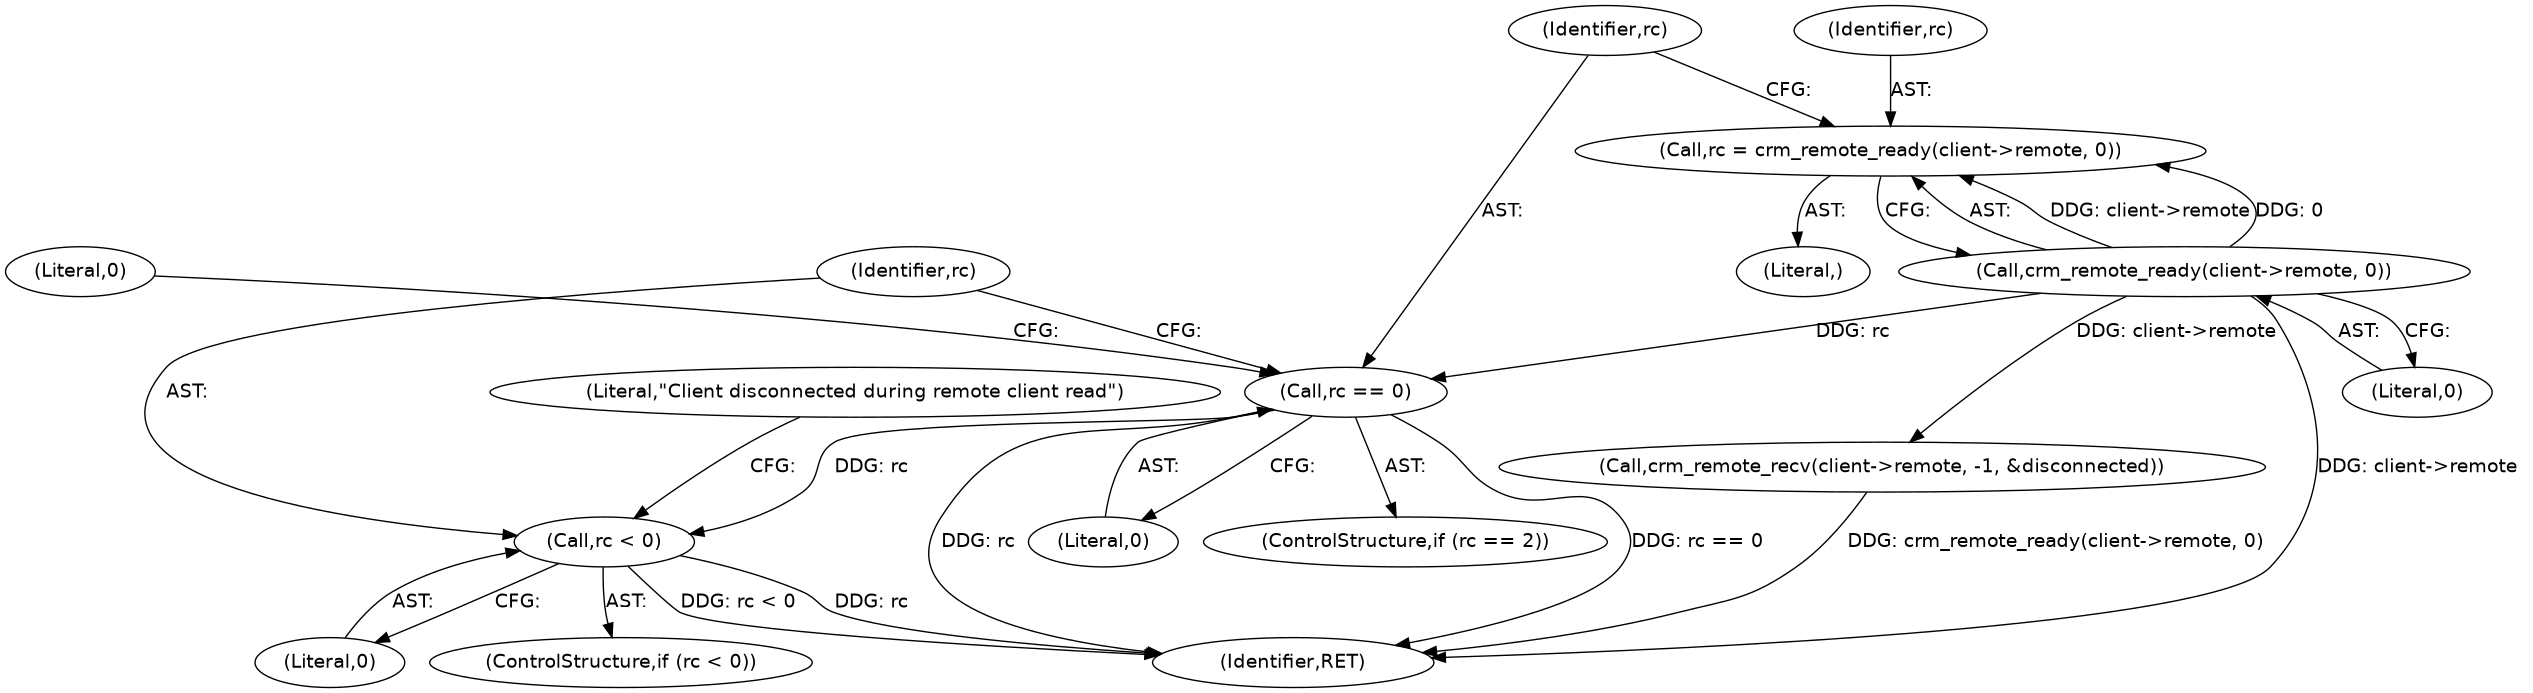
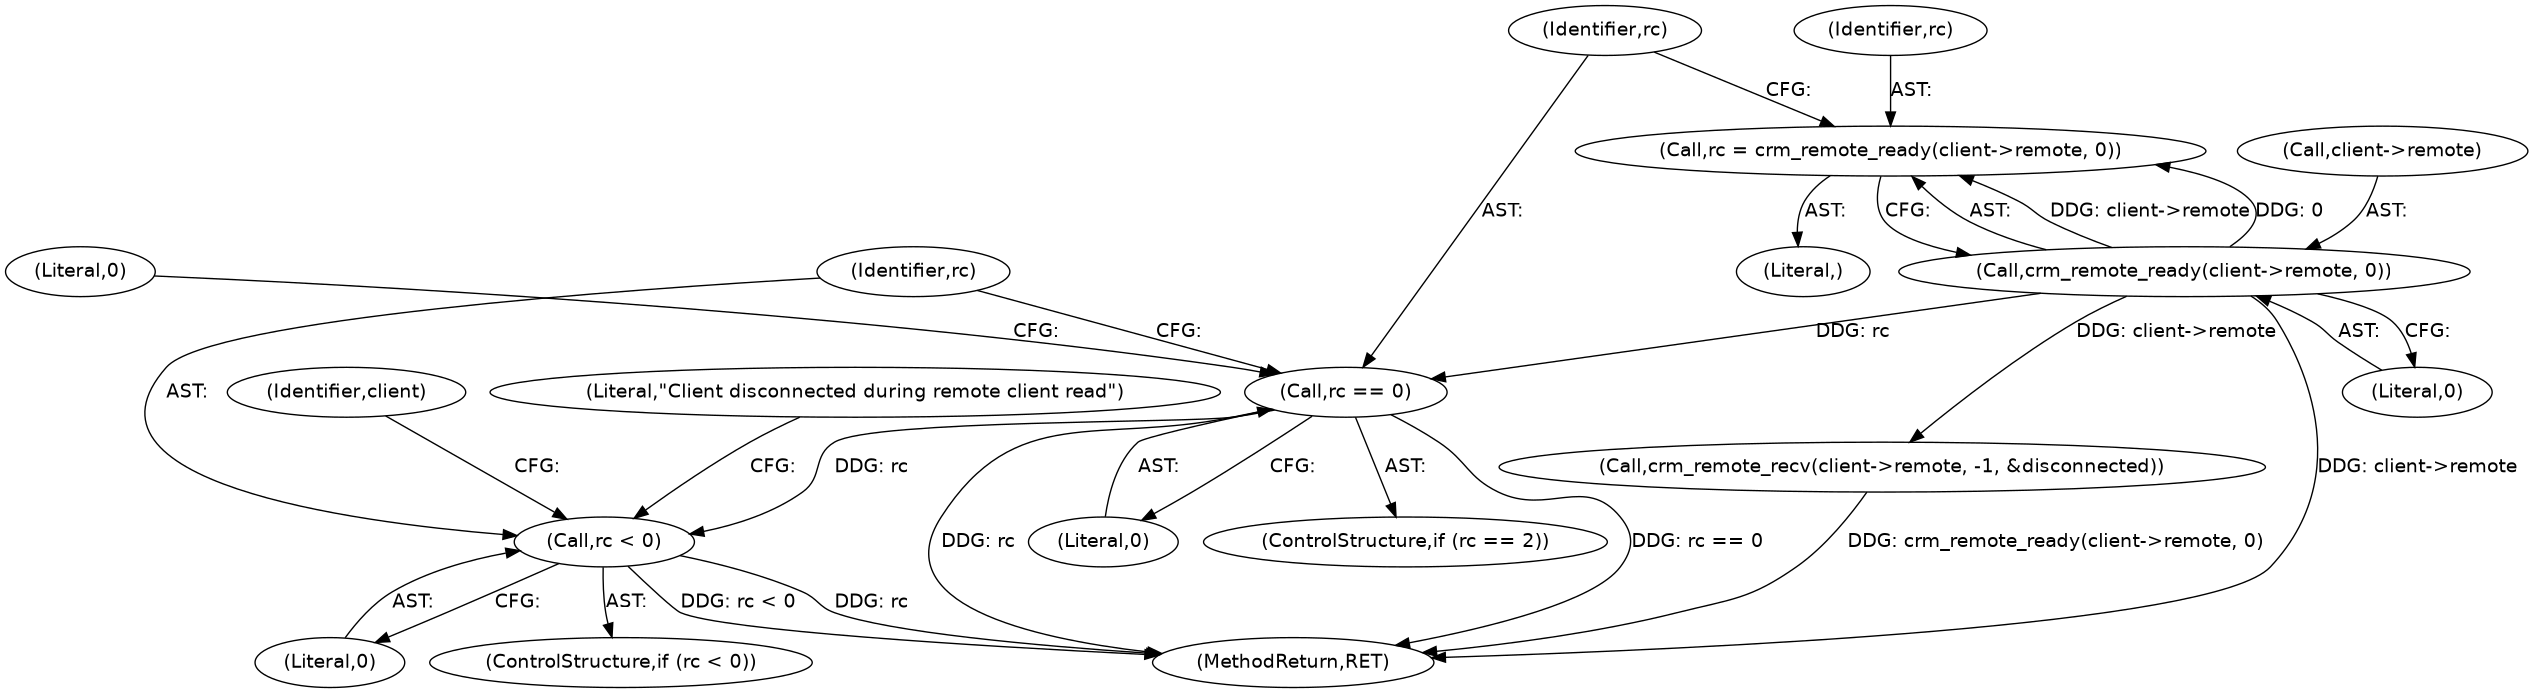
  digraph {
    fontname="DejaVu Sans"
    node [fontname="DejaVu Sans"]
    edge [fontname="DejaVu Sans"]
    n1 [label="(Call,rc = crm_remote_ready(client->remote, 0))"]
    n2 [label="(Call,crm_remote_ready(client->remote, 0))"]
    n3 [label="(Literal,)"]
    n4 [label="(Call,rc == 0)"]
-   n5 [label="(Identifier,RET)"]
+   n5 [label="(MethodReturn,RET)"]
    n6 [label="(Literal,0)"]
    n7 [label="(Call,crm_remote_recv(client->remote, -1, &disconnected))"]
    n8 [label="(Call,rc < 0)"]
    n9 [label="(ControlStructure,if (rc == 2))"]
    n10 [label="(Literal,0)"]
    n11 [label="(Literal,0)"]
    n12 [label="(ControlStructure,if (rc < 0))"]
+   n13 [label="(Call,client->remote)"]
    n14 [label="(Literal,\"Client disconnected during remote client read\")"]
    n15 [label="(Identifier,rc)"]
+   n16 [label="(Identifier,client)"]
    n17 [label="(Literal,0)"]
    n18 [label="(Identifier,rc)"]
    n19 [label="(Identifier,rc)"]
    n1 -> n2 [label="CFG: "]
    n1 -> n3 [label="AST: "]
    n2 -> n1 [label="AST: "]
    n2 -> n1 [label="DDG: client->remote"]
    n2 -> n1 [label="DDG: 0"]
    n2 -> n4 [label="DDG: rc"]
    n2 -> n5 [label="DDG: client->remote"]
    n2 -> n6 [label="CFG: "]
    n2 -> n7 [label="DDG: client->remote"]
    n4 -> n5 [label="DDG: rc == 0"]
    n4 -> n5 [label="DDG: rc"]
    n4 -> n8 [label="DDG: rc"]
    n4 -> n9 [label="AST: "]
    n4 -> n10 [label="CFG: "]
    n6 -> n2 [label="AST: "]
    n7 -> n5 [label="DDG: crm_remote_ready(client->remote, 0)"]
    n8 -> n5 [label="DDG: rc"]
    n8 -> n5 [label="DDG: rc < 0"]
    n8 -> n11 [label="CFG: "]
    n8 -> n12 [label="AST: "]
    n10 -> n4 [label="AST: "]
    n11 -> n8 [label="AST: "]
+   n13 -> n2 [label="AST: "]
    n14 -> n8 [label="CFG: "]
    n15 -> n4 [label="CFG: "]
    n15 -> n8 [label="AST: "]
+   n16 -> n8 [label="CFG: "]
    n17 -> n4 [label="CFG: "]
    n18 -> n1 [label="CFG: "]
    n18 -> n4 [label="AST: "]
    n19 -> n1 [label="AST: "]
  }
